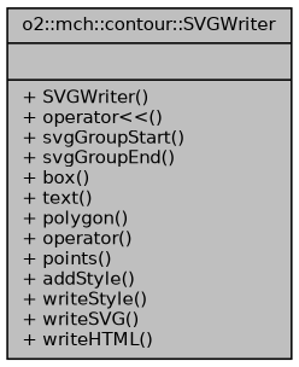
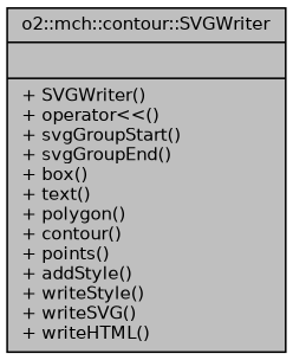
  digraph {
-   n1 [color=black fillcolor=grey75 fontcolor=black fontname=Helvetica fontsize=10 height=0.2 label="{o2::mch::contour::SVGWriter\n||+ SVGWriter()\l+ operator\<\<()\l+ svgGroupStart()\l+ svgGroupEnd()\l+ box()\l+ text()\l+ polygon()\l+ operator()\l+ points()\l+ addStyle()\l+ writeStyle()\l+ writeSVG()\l+ writeHTML()\l}" shape=record style=filled width=0.4]
+   n1 [color=black fillcolor=grey75 fontcolor=black fontname=Helvetica fontsize=10 height=0.2 label="{o2::mch::contour::SVGWriter\n||+ SVGWriter()\l+ operator\<\<()\l+ svgGroupStart()\l+ svgGroupEnd()\l+ box()\l+ text()\l+ polygon()\l+ contour()\l+ points()\l+ addStyle()\l+ writeStyle()\l+ writeSVG()\l+ writeHTML()\l}" shape=record style=filled width=0.4]
  }
